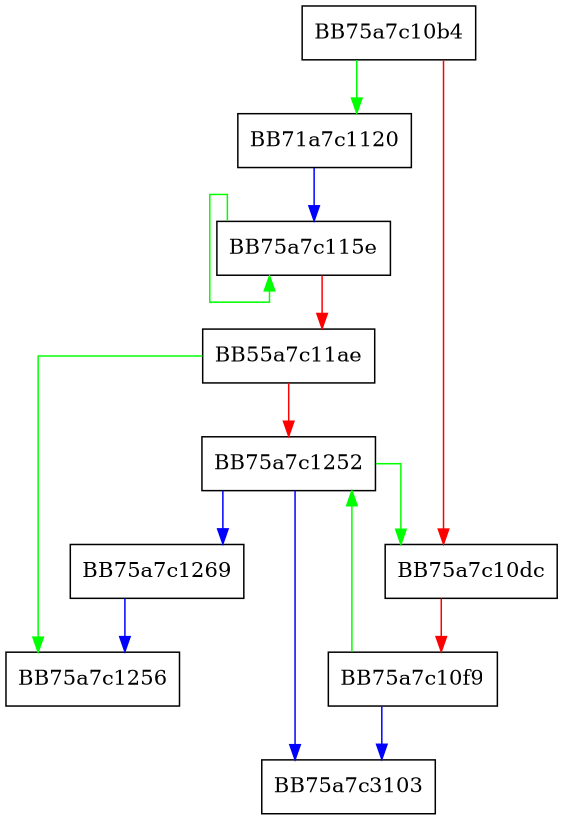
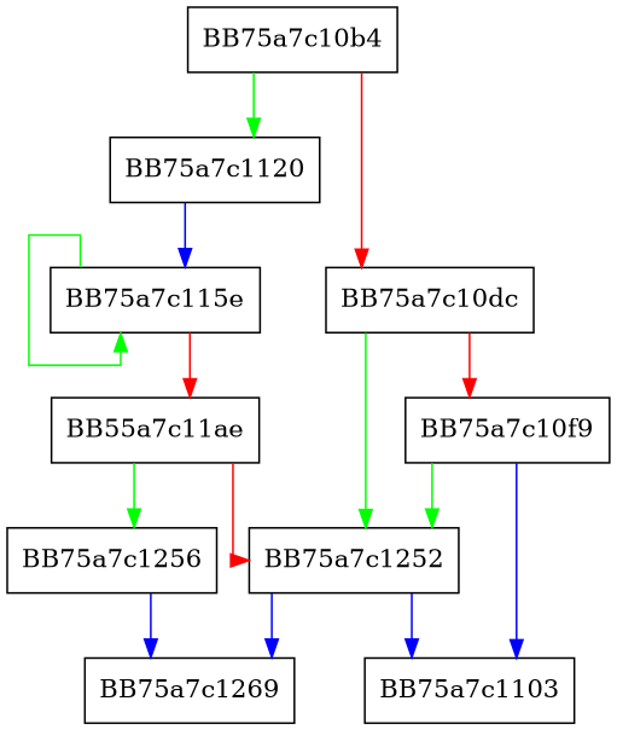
  digraph {
    splines=ortho
    node [shape=box]
    edge [color=green]
    BB75a7c10b4
-   BB75a7c1120 [label=BB71a7c1120]
+   BB75a7c1120
    BB75a7c10dc
    BB75a7c115e
    BB75a7c1252
    BB75a7c10f9
    n7 [label=BB55a7c11ae]
    BB75a7c1269
-   BB75a7c1103 [label=BB75a7c3103]
+   BB75a7c1103
    BB75a7c1256
    BB75a7c10b4 -> BB75a7c1120
    BB75a7c10b4 -> BB75a7c10dc [color=red]
    BB75a7c1120 -> BB75a7c115e [color=blue]
-   BB75a7c1252 -> BB75a7c10dc
+   BB75a7c10dc -> BB75a7c1252
    BB75a7c10dc -> BB75a7c10f9 [color=red]
    BB75a7c115e -> BB75a7c115e
    BB75a7c115e -> n7 [color=red]
    BB75a7c1252 -> BB75a7c1269 [color=blue]
    BB75a7c1252 -> BB75a7c1103 [color=blue]
    BB75a7c10f9 -> BB75a7c1252
    BB75a7c10f9 -> BB75a7c1103 [color=blue]
    n7 -> BB75a7c1252 [color=red]
    n7 -> BB75a7c1256
-   BB75a7c1269 -> BB75a7c1256 [color=blue]
+   BB75a7c1256 -> BB75a7c1269 [color=blue]
  }
